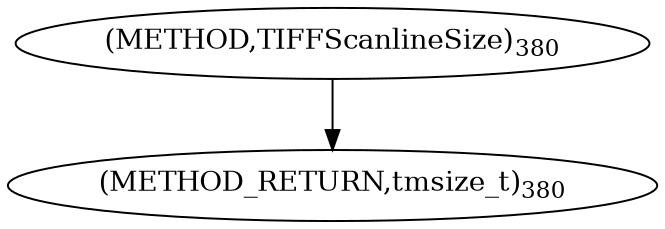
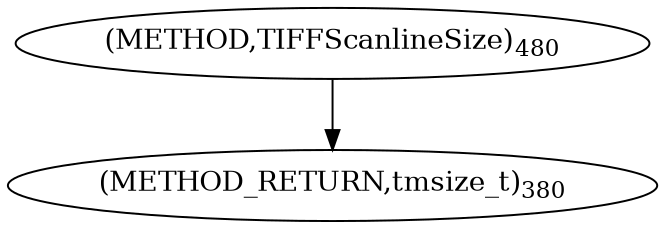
  digraph {
-   n1 [label=<(METHOD,TIFFScanlineSize)<SUB>380</SUB>>]
+   n1 [label=<(METHOD,TIFFScanlineSize)<SUB>480</SUB>>]
    n2 [label=<(METHOD_RETURN,tmsize_t)<SUB>380</SUB>>]
    n1 -> n2
  }
